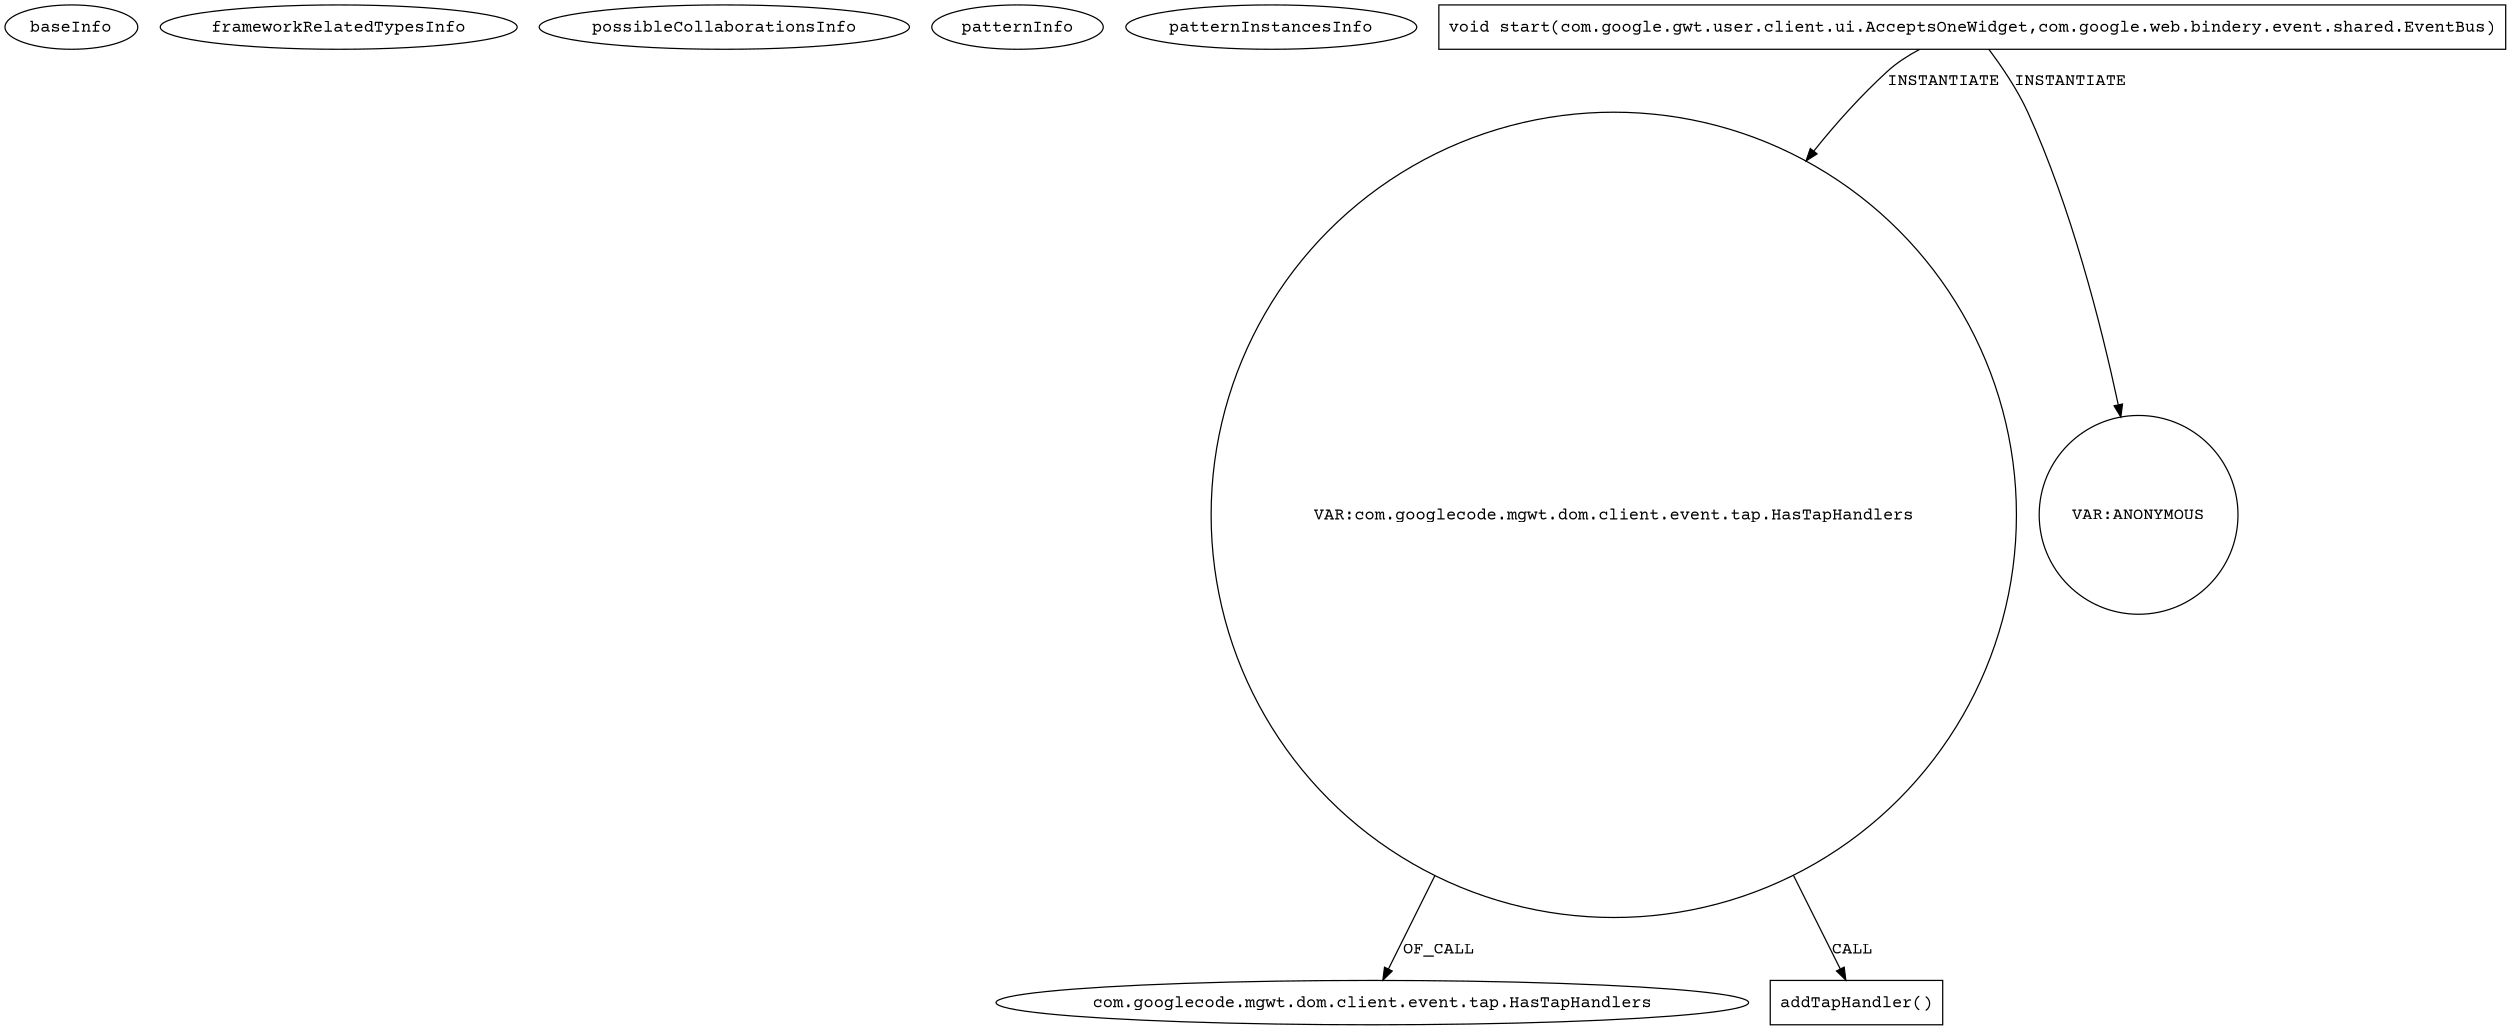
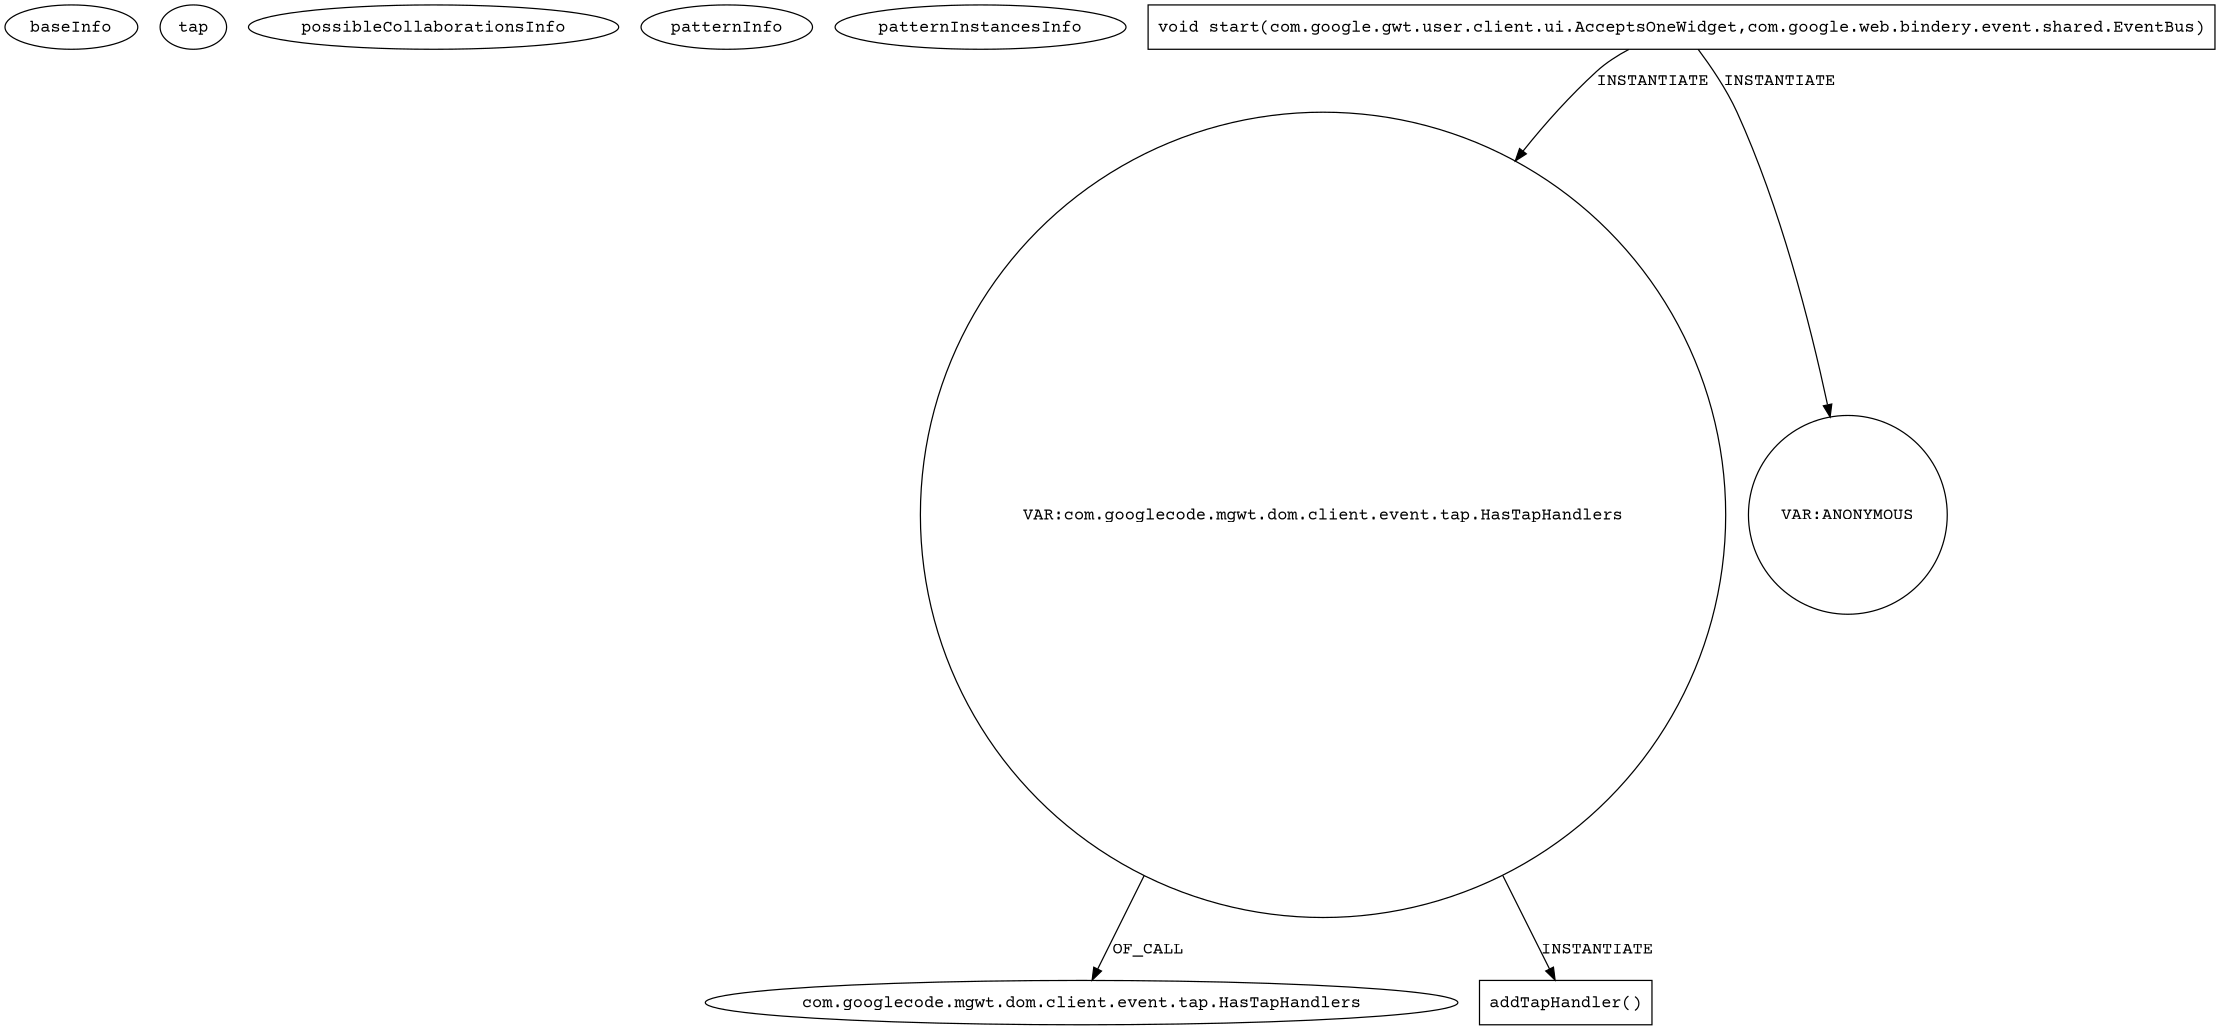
  digraph {
    fontname="Courier Prime"
    node [fontname="Courier Prime"]
    edge [fontname="Courier Prime"]
    baseInfo [category=pattern graphId=847 isAnonymous=false possibleRelation=false]
-   frameworkRelatedTypesInfo
+   frameworkRelatedTypesInfo [label=tap]
    possibleCollaborationsInfo
    patternInfo [frequency=2.0 patternRootClient=0]
    patternInstancesInfo [0="rjdkolb-jozijug_phonegapdemo~/rjdkolb-jozijug_phonegapdemo/jozijug_phonegapdemo-master/src/main/java/org/openrap/jozijug/mgwtphonegap/client/DetailActivity.java~DetailActivity~4360" 1="rjdkolb-jozijug_phonegapdemo~/rjdkolb-jozijug_phonegapdemo/jozijug_phonegapdemo-master/src/main/java/org/openrap/jozijug/mgwtphonegap/client/activities/testphonegap/TestPhoneGapActivity.java~TestPhoneGapActivity~4406"]
    n6 [isFrameworkType=false label="com.googlecode.mgwt.dom.client.event.tap.HasTapHandlers" vertexType=FRAMEWORK_INTERFACE_TYPE]
    n7 [isFrameworkType=false label="VAR:com.googlecode.mgwt.dom.client.event.tap.HasTapHandlers" shape=circle vertexType=VARIABLE_EXPRESION]
    n8 [isFrameworkType=false label="addTapHandler()" shape=box vertexType=INSIDE_CALL]
    n9 [isFrameworkType=false label="void start(com.google.gwt.user.client.ui.AcceptsOneWidget,com.google.web.bindery.event.shared.EventBus)" shape=box vertexType=OVERRIDING_METHOD_DECLARATION]
    n10 [isFrameworkType=false label="VAR:ANONYMOUS" shape=circle vertexType=VARIABLE_EXPRESION]
    n7 -> n6 [label=OF_CALL]
-   n7 -> n8 [label=CALL]
+   n7 -> n8 [label=INSTANTIATE]
    n9 -> n7 [label=INSTANTIATE]
    n9 -> n10 [label=INSTANTIATE]
  }
